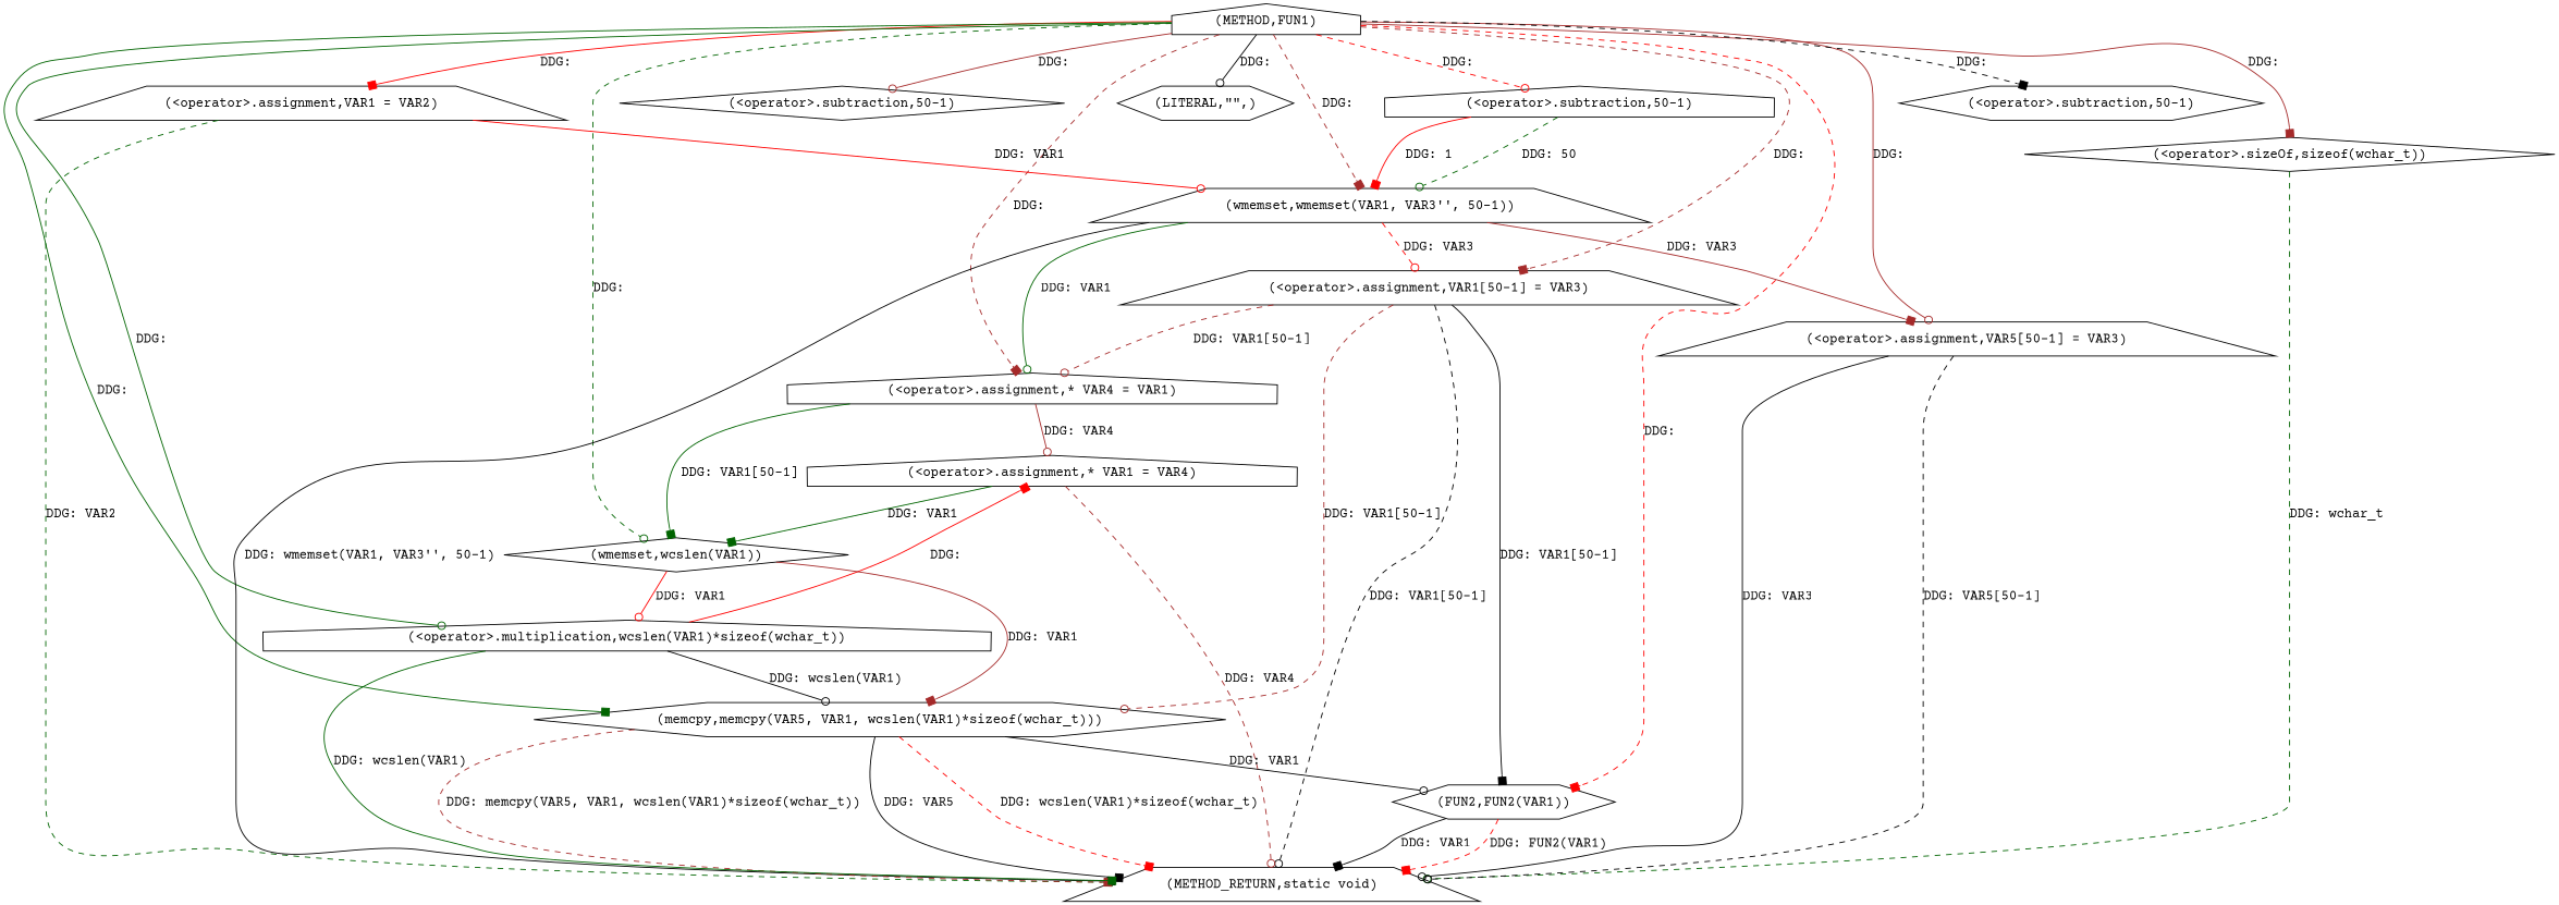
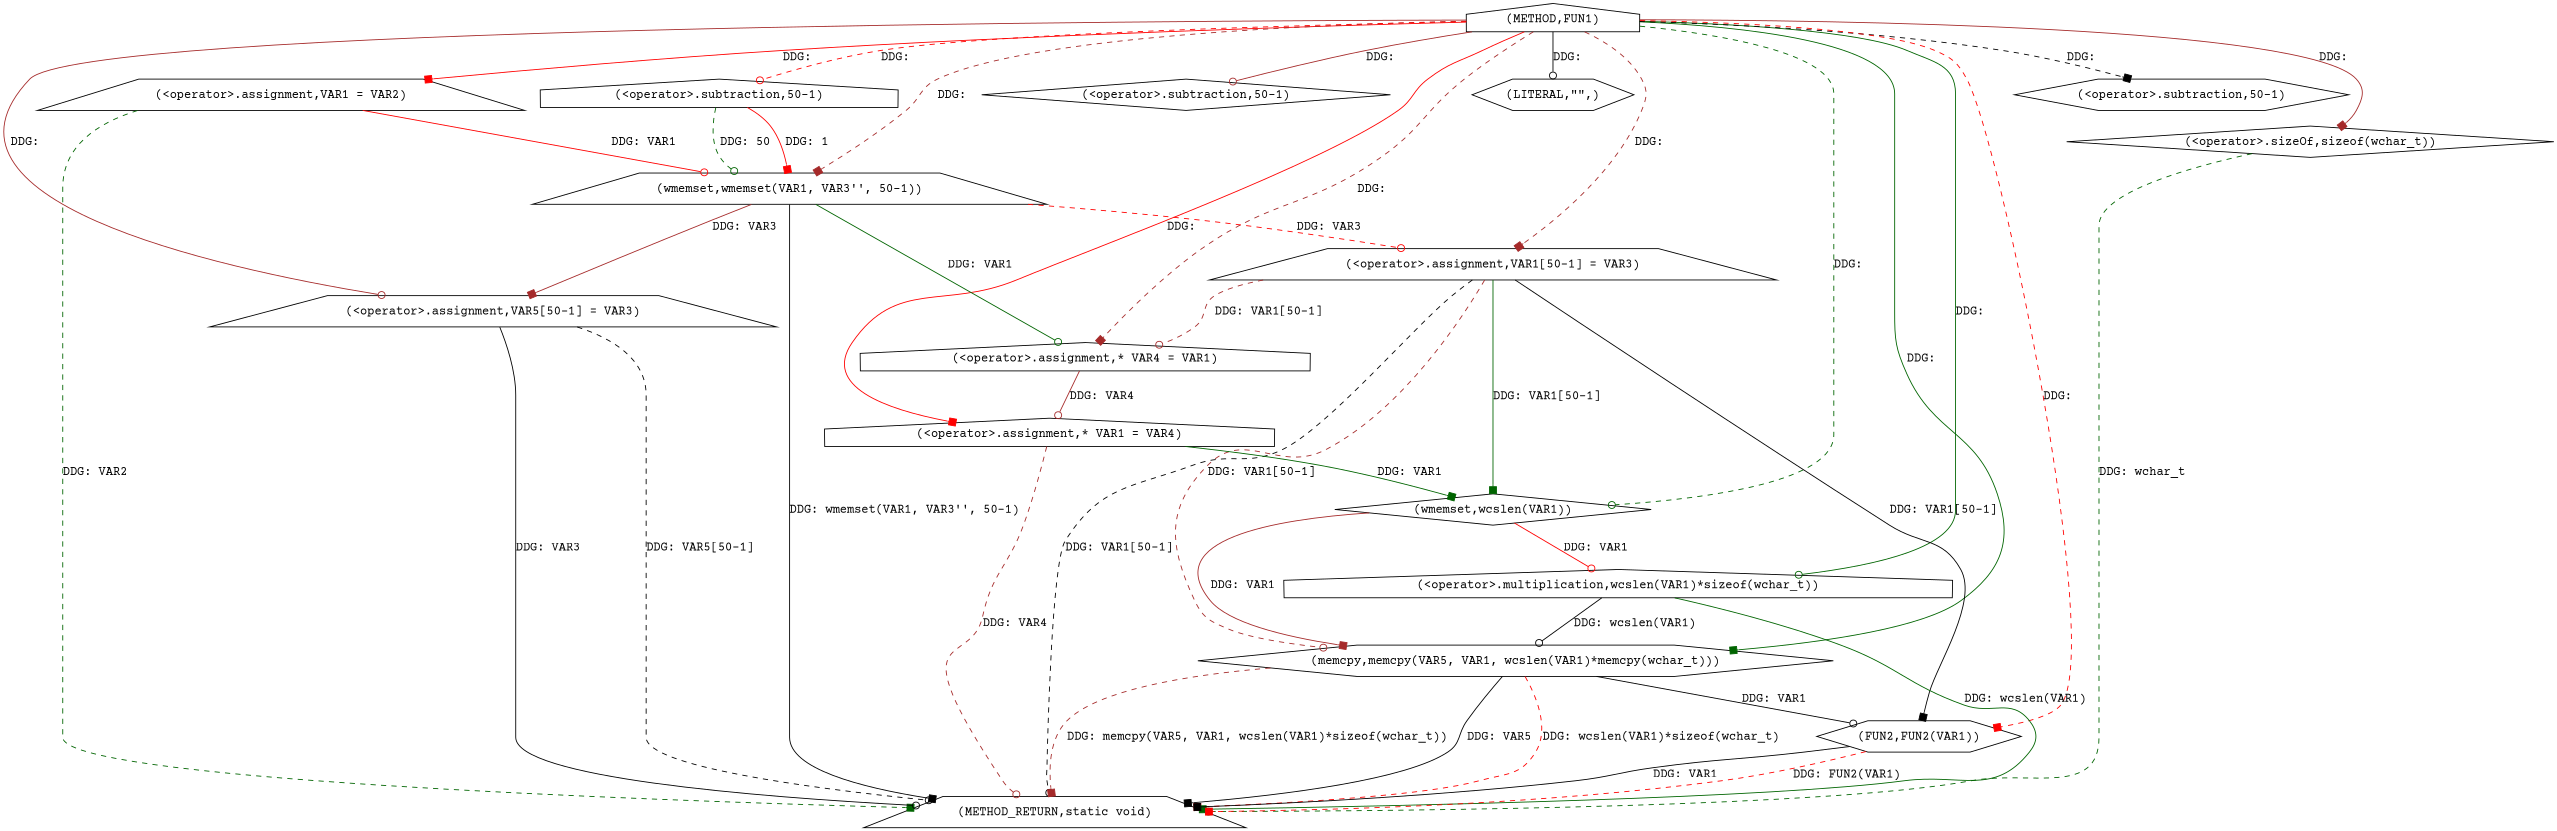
  digraph {
    fontname="Courier Prime"
    node [fontname="Courier Prime" shape=house]
    edge [arrowhead=box color=brown fontname="Courier Prime" style=solid]
    n1 [label="(METHOD,FUN1)"]
    n2 [label="(<operator>.assignment,VAR1 = VAR2)" shape=trapezium]
    n3 [label="(wmemset,wmemset(VAR1, VAR3'', 50-1))" shape=trapezium]
    n4 [label="(<operator>.subtraction,50-1)"]
    n5 [label="(<operator>.assignment,VAR1[50-1] = VAR3)" shape=trapezium]
    n6 [label="(<operator>.subtraction,50-1)" shape=diamond]
    n7 [label="(<operator>.assignment,* VAR4 = VAR1)"]
    n8 [label="(<operator>.assignment,* VAR1 = VAR4)"]
    n9 [label="(LITERAL,\"\",)" shape=hexagon]
-   n10 [label="(memcpy,memcpy(VAR5, VAR1, wcslen(VAR1)*sizeof(wchar_t)))" shape=hexagon]
+   n10 [label="(memcpy,memcpy(VAR5, VAR1, wcslen(VAR1)*memcpy(wchar_t)))" shape=hexagon]
    n11 [label="(<operator>.multiplication,wcslen(VAR1)*sizeof(wchar_t))"]
    n12 [label="(wmemset,wcslen(VAR1))" shape=diamond]
    n13 [label="(<operator>.sizeOf,sizeof(wchar_t))" shape=diamond]
    n14 [label="(<operator>.assignment,VAR5[50-1] = VAR3)" shape=trapezium]
    n15 [label="(<operator>.subtraction,50-1)" shape=hexagon]
    n16 [label="(FUN2,FUN2(VAR1))" shape=hexagon]
    n17 [label="(METHOD_RETURN,static void)" shape=trapezium]
    n1 -> n2 [color=red label="DDG: "]
    n1 -> n3 [label="DDG: " style=dashed]
    n1 -> n4 [arrowhead=odot color=red label="DDG: " style=dashed]
    n1 -> n5 [label="DDG: " style=dashed]
    n1 -> n6 [arrowhead=odot label="DDG: "]
    n1 -> n7 [label="DDG: " style=dashed]
-   n11 -> n8 [color=red label="DDG: "]
+   n1 -> n8 [color=red label="DDG: "]
    n1 -> n9 [arrowhead=odot color=black label="DDG: "]
    n1 -> n10 [color=darkgreen label="DDG: "]
    n1 -> n11 [arrowhead=odot color=darkgreen label="DDG: "]
    n1 -> n12 [arrowhead=odot color=darkgreen label="DDG: " style=dashed]
    n1 -> n13 [label="DDG: "]
    n1 -> n14 [arrowhead=odot label="DDG: "]
    n1 -> n15 [color=black label="DDG: " style=dashed]
    n1 -> n16 [color=red label="DDG: " style=dashed]
    n2 -> n3 [arrowhead=odot color=red label="DDG: VAR1"]
    n2 -> n17 [color=darkgreen label="DDG: VAR2" style=dashed]
    n3 -> n5 [arrowhead=odot color=red label="DDG: VAR3" style=dashed]
    n3 -> n7 [arrowhead=odot color=darkgreen label="DDG: VAR1"]
    n3 -> n14 [label="DDG: VAR3"]
    n3 -> n17 [color=black label="DDG: wmemset(VAR1, VAR3'', 50-1)"]
    n4 -> n3 [arrowhead=odot color=darkgreen label="DDG: 50" style=dashed]
    n4 -> n3 [color=red label="DDG: 1"]
    n5 -> n7 [arrowhead=odot label="DDG: VAR1[50-1]" style=dashed]
    n5 -> n10 [arrowhead=odot label="DDG: VAR1[50-1]" style=dashed]
-   n7 -> n12 [color=darkgreen label="DDG: VAR1[50-1]"]
+   n5 -> n12 [color=darkgreen label="DDG: VAR1[50-1]"]
    n5 -> n16 [color=black label="DDG: VAR1[50-1]"]
    n5 -> n17 [arrowhead=odot color=black label="DDG: VAR1[50-1]" style=dashed]
    n7 -> n8 [arrowhead=odot label="DDG: VAR4"]
    n8 -> n12 [color=darkgreen label="DDG: VAR1"]
    n8 -> n17 [arrowhead=odot label="DDG: VAR4" style=dashed]
    n10 -> n16 [arrowhead=odot color=black label="DDG: VAR1"]
    n10 -> n17 [color=red label="DDG: wcslen(VAR1)*sizeof(wchar_t)" style=dashed]
    n10 -> n17 [label="DDG: memcpy(VAR5, VAR1, wcslen(VAR1)*sizeof(wchar_t))" style=dashed]
    n10 -> n17 [color=black label="DDG: VAR5"]
    n11 -> n10 [arrowhead=odot color=black label="DDG: wcslen(VAR1)"]
    n11 -> n17 [color=darkgreen label="DDG: wcslen(VAR1)"]
    n12 -> n10 [label="DDG: VAR1"]
    n12 -> n11 [arrowhead=odot color=red label="DDG: VAR1"]
    n13 -> n17 [arrowhead=odot color=darkgreen label="DDG: wchar_t" style=dashed]
    n14 -> n17 [arrowhead=odot color=black label="DDG: VAR5[50-1]" style=dashed]
    n14 -> n17 [arrowhead=odot color=black label="DDG: VAR3"]
    n16 -> n17 [color=red label="DDG: FUN2(VAR1)" style=dashed]
    n16 -> n17 [color=black label="DDG: VAR1"]
  }
